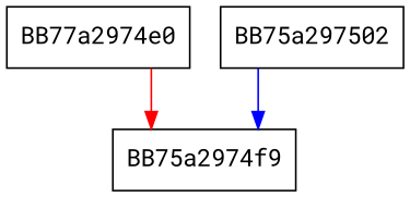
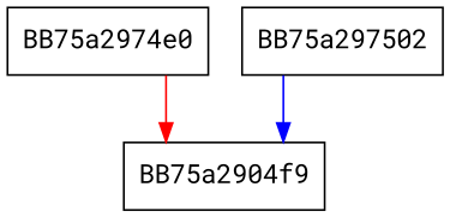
  digraph {
    fontname="Roboto Mono"
    splines=ortho
    node [fontname="Roboto Mono" shape=box]
    edge [fontname="Roboto Mono"]
-   BB75a2974e0 [label=BB77a2974e0]
-   BB75a2974f9
+   BB75a2974e0
+   BB75a2974f9 [label=BB75a2904f9]
    BB75a297502
    BB75a2974e0 -> BB75a2974f9 [color=red]
    BB75a297502 -> BB75a2974f9 [color=blue]
  }
